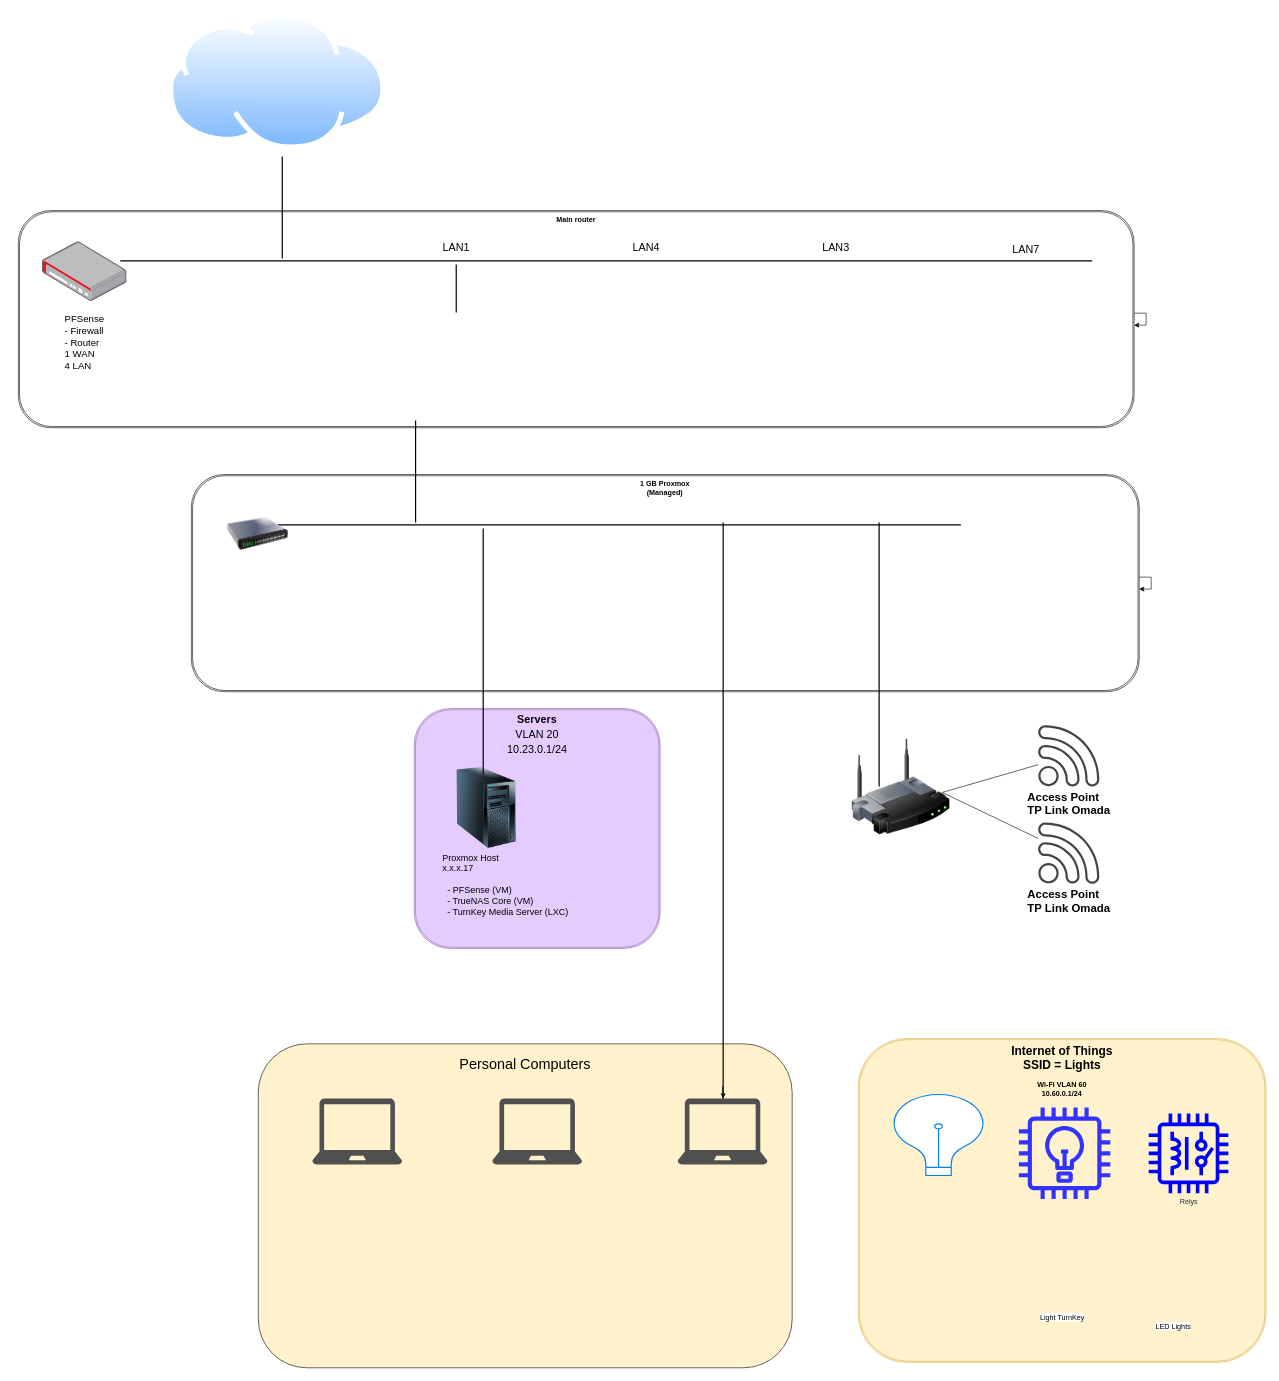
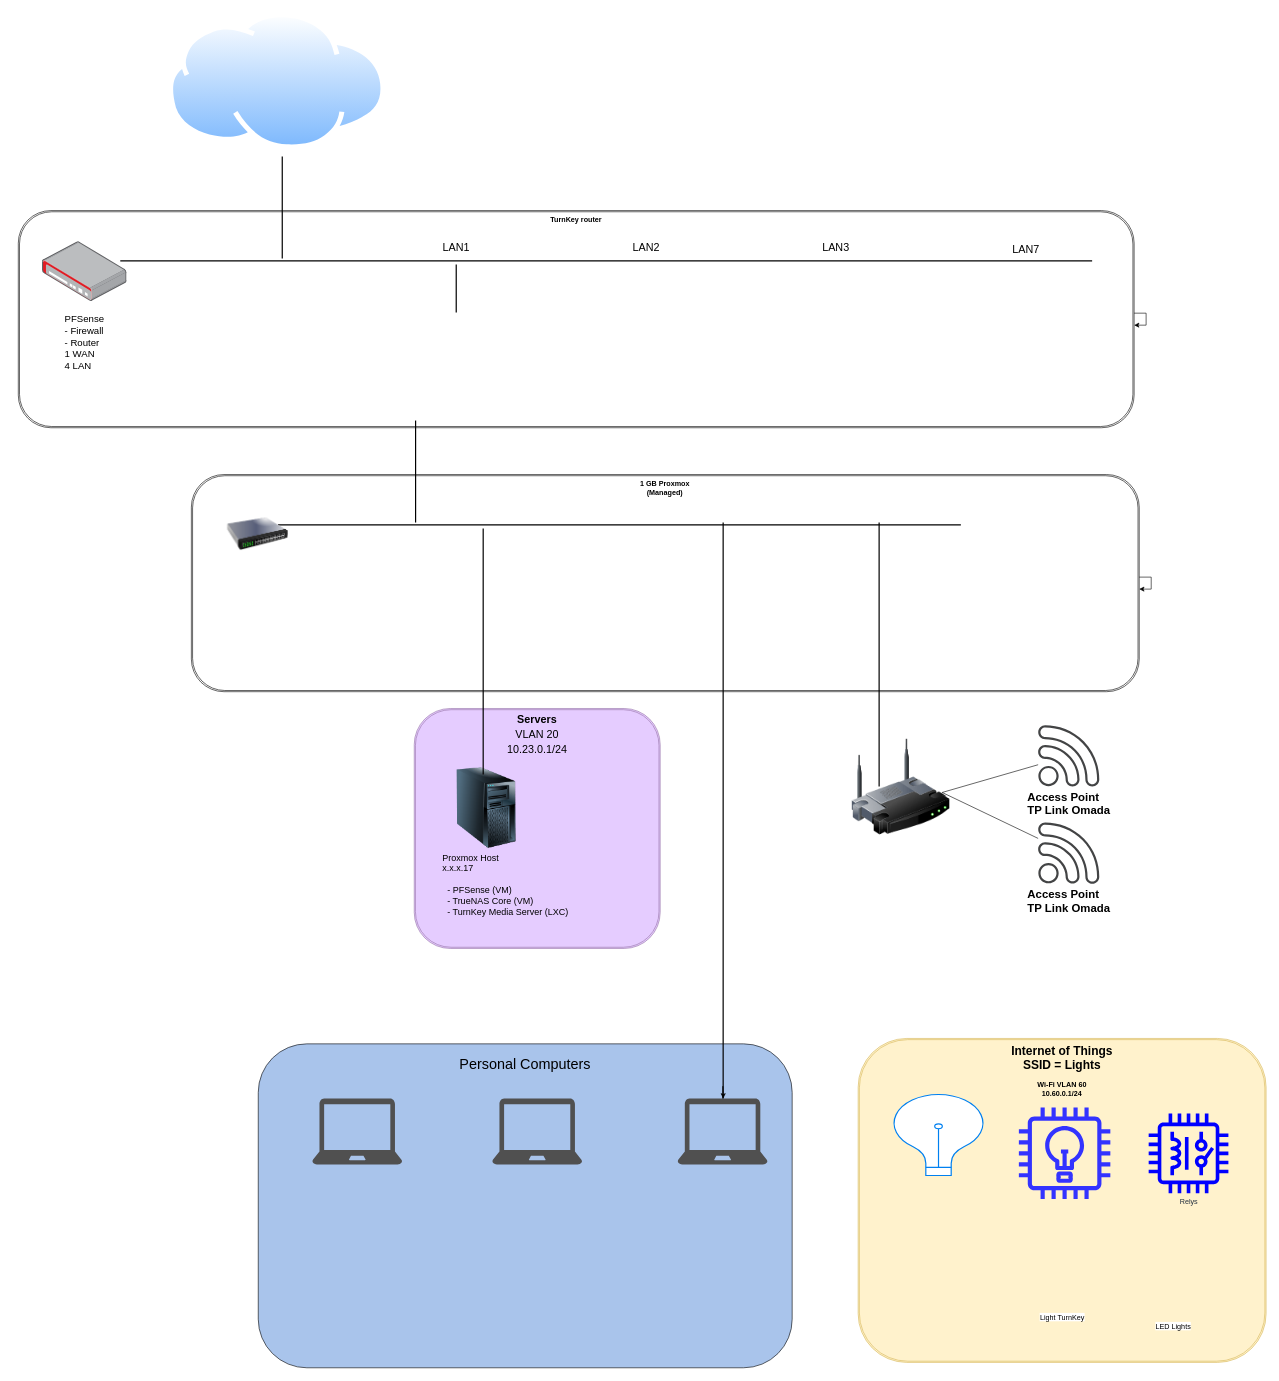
  <mxCell id="0" />
  <mxCell id="1" parent="0" />
  <mxCell id="2" value="" style="group" vertex="1" connectable="0" parent="1"><mxGeometry x="430" y="1739" width="890" height="540" as="geometry" /></mxCell>
- <mxCell id="3" value="&lt;br&gt;&lt;div&gt;&lt;font style=&quot;font-size: 24px;&quot;&gt;Personal Computers&lt;/font&gt;&lt;/div&gt;" style="rounded=1;whiteSpace=wrap;html=1;fillColor=#fff2cc;labelPosition=center;verticalLabelPosition=middle;align=center;verticalAlign=top;" vertex="1" parent="2"><mxGeometry width="890" height="540" as="geometry" /></mxCell>
+ <mxCell id="3" value="&lt;br&gt;&lt;div&gt;&lt;font style=&quot;font-size: 24px;&quot;&gt;Personal Computers&lt;/font&gt;&lt;/div&gt;" style="rounded=1;whiteSpace=wrap;html=1;fillColor=#A9C4EB;labelPosition=center;verticalLabelPosition=middle;align=center;verticalAlign=top;" vertex="1" parent="2"><mxGeometry width="890" height="540" as="geometry" /></mxCell>
  <mxCell id="4" value="" style="sketch=0;pointerEvents=1;shadow=0;dashed=0;html=1;strokeColor=none;fillColor=#505050;labelPosition=center;verticalLabelPosition=bottom;verticalAlign=top;outlineConnect=0;align=center;shape=mxgraph.office.devices.laptop;" vertex="1" parent="2"><mxGeometry x="90" y="91" width="150" height="110" as="geometry" /></mxCell>
  <mxCell id="5" value="" style="sketch=0;pointerEvents=1;shadow=0;dashed=0;html=1;strokeColor=none;fillColor=#505050;labelPosition=center;verticalLabelPosition=bottom;verticalAlign=top;outlineConnect=0;align=center;shape=mxgraph.office.devices.laptop;" vertex="1" parent="2"><mxGeometry x="390" y="91" width="150" height="110" as="geometry" /></mxCell>
  <mxCell id="6" value="" style="sketch=0;pointerEvents=1;shadow=0;dashed=0;html=1;strokeColor=none;fillColor=#505050;labelPosition=center;verticalLabelPosition=bottom;verticalAlign=top;outlineConnect=0;align=center;shape=mxgraph.office.devices.laptop;" vertex="1" parent="2"><mxGeometry x="699" y="91" width="150" height="110" as="geometry" /></mxCell>
  <mxCell id="7" value="" style="shape=image;html=1;verticalAlign=top;verticalLabelPosition=bottom;labelBackgroundColor=#ffffff;imageAspect=0;aspect=fixed;image=https://cdn3.iconfinder.com/data/icons/flatforlinux/128/9-Mac%20Mini%20CD.png" vertex="1" parent="2"><mxGeometry x="230" y="271" width="128" height="128" as="geometry" /></mxCell>
  <mxCell id="8" value="" style="shape=image;html=1;verticalAlign=top;verticalLabelPosition=bottom;labelBackgroundColor=#ffffff;imageAspect=0;aspect=fixed;image=https://cdn1.iconfinder.com/data/icons/fruit-136/64/Fruit_iconfree_Filled_Outline_raspberry-healthy-organic-food-fruit_icon-128.png" vertex="1" parent="2"><mxGeometry x="540" y="271" width="128" height="128" as="geometry" /></mxCell>
  <mxCell id="9" value="" style="group" parent="1" vertex="1" connectable="0"><mxGeometry x="690" y="1180" width="410" height="400" as="geometry" /></mxCell>
  <mxCell id="10" value="&lt;sup style=&quot;&quot;&gt;&lt;font style=&quot;font-size: 18px;&quot;&gt;&lt;b&gt;Servers&lt;/b&gt;&lt;br&gt;VLAN 20&lt;br&gt;10.23.0.1/24&lt;br&gt;&lt;/font&gt;&lt;/sup&gt;" style="shape=ext;double=1;rounded=1;whiteSpace=wrap;html=1;fillColor=#E5CCFF;strokeColor=#9673a6;verticalAlign=top;" parent="9" vertex="1"><mxGeometry width="410" height="400" as="geometry" /></mxCell>
  <mxCell id="11" value="" style="group" parent="9" vertex="1" connectable="0"><mxGeometry x="45" y="98" width="150" height="135.1" as="geometry" /></mxCell>
  <mxCell id="12" value="&lt;font style=&quot;font-size: 15px;&quot;&gt;&lt;font style=&quot;font-size: 15px;&quot;&gt;Proxmox Host&lt;br&gt;&lt;/font&gt;x.x.x.17&lt;br&gt;&lt;br&gt;&lt;/font&gt;&lt;div&gt;&lt;font style=&quot;font-size: 15px;&quot;&gt;&amp;nbsp; - PFSense (VM)&lt;br&gt;&lt;/font&gt;&lt;/div&gt;&lt;div&gt;&lt;font style=&quot;font-size: 15px;&quot;&gt;&amp;nbsp; - TrueNAS Core (VM)&lt;/font&gt;&lt;/div&gt;&lt;div&gt;&lt;font style=&quot;font-size: 15px;&quot;&gt;&amp;nbsp; - TurnKey Media Server (LXC)&lt;br&gt;&lt;/font&gt;&lt;/div&gt;" style="image;html=1;image=img/lib/clip_art/computers/Server_Tower_128x128.png;imageBackground=none;labelBackgroundColor=none;align=left;" parent="11" vertex="1"><mxGeometry width="150" height="135.1" as="geometry" /></mxCell>
  <mxCell id="13" value="" style="group" parent="11" vertex="1" connectable="0"><mxGeometry x="30" y="20" width="42.94" height="94.94" as="geometry" /></mxCell>
  <mxCell id="14" value="" style="shape=image;html=1;verticalAlign=top;verticalLabelPosition=bottom;labelBackgroundColor=#ffffff;imageAspect=0;aspect=fixed;image=https://cdn4.iconfinder.com/data/icons/computer-hardware/128/Harddrive_Vista.png" parent="13" vertex="1"><mxGeometry width="40" height="40" as="geometry" /></mxCell>
  <mxCell id="15" value="" style="shape=image;html=1;verticalAlign=top;verticalLabelPosition=bottom;labelBackgroundColor=#ffffff;imageAspect=0;aspect=fixed;image=https://cdn4.iconfinder.com/data/icons/computer-hardware/128/Harddrive_Vista.png" parent="13" vertex="1"><mxGeometry y="52" width="42.94" height="42.94" as="geometry" /></mxCell>
  <mxCell id="16" value="" style="shape=image;html=1;verticalAlign=top;verticalLabelPosition=bottom;labelBackgroundColor=#ffffff;imageAspect=0;aspect=fixed;image=https://cdn4.iconfinder.com/data/icons/computer-hardware/128/Harddrive_Vista.png" parent="13" vertex="1"><mxGeometry y="26.06" width="42.94" height="42.94" as="geometry" /></mxCell>
  <mxCell id="17" value="" style="aspect=fixed;perimeter=ellipsePerimeter;html=1;align=center;shadow=0;dashed=0;spacingTop=3;image;image=img/lib/active_directory/internet_cloud.svg;" parent="1" vertex="1"><mxGeometry x="280" y="20" width="362.71" height="228.5" as="geometry" /></mxCell>
  <mxCell id="18" value="L" style="group" parent="1" vertex="1" connectable="0"><mxGeometry x="20" y="350" width="1860" height="362" as="geometry" /></mxCell>
- <mxCell id="19" value="&lt;b&gt;Main router&lt;br&gt;&lt;/b&gt;" style="shape=ext;double=1;rounded=1;whiteSpace=wrap;html=1;verticalAlign=top;" parent="18" vertex="1"><mxGeometry x="10" width="1860" height="362" as="geometry" /></mxCell>
+ <mxCell id="19" value="&lt;b&gt;TurnKey router&lt;br&gt;&lt;/b&gt;" style="shape=ext;double=1;rounded=1;whiteSpace=wrap;html=1;verticalAlign=top;" parent="18" vertex="1"><mxGeometry x="10" width="1860" height="362" as="geometry" /></mxCell>
  <mxCell id="20" value="&lt;br&gt;&lt;div style=&quot;text-align: left; font-size: 16px;&quot;&gt;&lt;div style=&quot;text-align: left; font-size: 16px;&quot;&gt;&lt;font style=&quot;font-size: 16px;&quot;&gt;PFSense&lt;/font&gt;&lt;/div&gt;&lt;font style=&quot;font-size: 16px;&quot;&gt;&lt;/font&gt;&lt;/div&gt;&lt;div style=&quot;text-align: left; font-size: 16px;&quot;&gt;&lt;font style=&quot;font-size: 16px;&quot;&gt;- Firewall&lt;/font&gt;&lt;/div&gt;&lt;div style=&quot;text-align: left; font-size: 16px;&quot;&gt;&lt;font style=&quot;font-size: 16px;&quot;&gt;- Router&lt;/font&gt;&lt;/div&gt;&lt;div style=&quot;text-align: left; font-size: 16px;&quot;&gt;&lt;font style=&quot;font-size: 16px;&quot;&gt;1 WAN&lt;/font&gt;&lt;/div&gt;&lt;div style=&quot;text-align: left; font-size: 16px;&quot;&gt;&lt;font style=&quot;font-size: 16px;&quot;&gt;4 LAN&lt;br&gt;&lt;/font&gt;&lt;/div&gt;" style="points=[];aspect=fixed;html=1;align=center;shadow=0;dashed=0;image;image=img/lib/allied_telesis/security/Router_VPN.svg;" parent="18" vertex="1"><mxGeometry x="50" y="51.429" width="140.91" height="100" as="geometry" /></mxCell>
  <mxCell id="21" style="edgeStyle=orthogonalEdgeStyle;rounded=0;orthogonalLoop=1;jettySize=auto;html=1;" parent="18" source="19" target="19" edge="1"><mxGeometry relative="1" as="geometry" /></mxCell>
  <mxCell id="22" value="" style="line;strokeWidth=2;html=1;" parent="18" vertex="1"><mxGeometry x="180" y="77.286" width="1620" height="12.929" as="geometry" /></mxCell>
  <mxCell id="23" value="" style="line;strokeWidth=2;direction=south;html=1;" parent="18" vertex="1"><mxGeometry x="640" y="90" width="200" height="80" as="geometry" /></mxCell>
  <mxCell id="24" value="" style="line;strokeWidth=2;direction=south;html=1;" vertex="1" parent="18"><mxGeometry x="350" y="-90" width="200" height="170" as="geometry" /></mxCell>
  <mxCell id="25" value="&lt;font style=&quot;font-size: 18px;&quot;&gt;LAN1&lt;/font&gt;" style="text;html=1;strokeColor=none;fillColor=none;align=center;verticalAlign=middle;whiteSpace=wrap;rounded=0;" vertex="1" parent="18"><mxGeometry x="710" y="47.29" width="60" height="30" as="geometry" /></mxCell>
- <mxCell id="26" value="&lt;font style=&quot;font-size: 18px;&quot;&gt;LAN4&lt;/font&gt;" style="text;html=1;strokeColor=none;fillColor=none;align=center;verticalAlign=middle;whiteSpace=wrap;rounded=0;" vertex="1" parent="18"><mxGeometry x="1027" y="47.29" width="60" height="30" as="geometry" /></mxCell>
+ <mxCell id="26" value="&lt;font style=&quot;font-size: 18px;&quot;&gt;LAN2&lt;/font&gt;" style="text;html=1;strokeColor=none;fillColor=none;align=center;verticalAlign=middle;whiteSpace=wrap;rounded=0;" vertex="1" parent="18"><mxGeometry x="1027" y="47.29" width="60" height="30" as="geometry" /></mxCell>
  <mxCell id="27" value="&lt;font style=&quot;font-size: 18px;&quot;&gt;LAN3&lt;/font&gt;" style="text;html=1;strokeColor=none;fillColor=none;align=center;verticalAlign=middle;whiteSpace=wrap;rounded=0;" vertex="1" parent="18"><mxGeometry x="1343" y="47.29" width="60" height="30" as="geometry" /></mxCell>
  <mxCell id="28" value="&lt;font style=&quot;font-size: 18px;&quot;&gt;LAN7&lt;/font&gt;" style="text;html=1;strokeColor=none;fillColor=none;align=center;verticalAlign=middle;whiteSpace=wrap;rounded=0;" vertex="1" parent="18"><mxGeometry x="1660" y="51.43" width="60" height="30" as="geometry" /></mxCell>
  <mxCell id="29" value="" style="image;html=1;image=img/lib/clip_art/networking/Wireless_Router_128x128.png" vertex="1" parent="1"><mxGeometry x="1390" y="1231" width="222" height="160" as="geometry" /></mxCell>
  <mxCell id="30" value="" style="endArrow=none;html=1;rounded=0;" edge="1" parent="1" target="41"><mxGeometry width="50" height="50" relative="1" as="geometry"><mxPoint x="1570" y="1320" as="sourcePoint" /><mxPoint x="1050" y="1290" as="targetPoint" /></mxGeometry></mxCell>
  <mxCell id="31" value="&lt;div style=&quot;text-align: left;&quot;&gt;&lt;b style=&quot;background-color: initial; font-size: 19px;&quot;&gt;Access Point&lt;/b&gt;&lt;/div&gt;&lt;b style=&quot;font-size: 19px;&quot;&gt;&lt;div style=&quot;text-align: left;&quot;&gt;&lt;b style=&quot;background-color: initial;&quot;&gt;TP Link Omada&lt;/b&gt;&lt;/div&gt;&lt;/b&gt;" style="sketch=0;pointerEvents=1;shadow=0;dashed=0;html=1;strokeColor=none;fillColor=#434445;aspect=fixed;labelPosition=center;verticalLabelPosition=bottom;verticalAlign=top;align=center;outlineConnect=0;shape=mxgraph.vvd.wi_fi;" vertex="1" parent="1"><mxGeometry x="1730" y="1370" width="102" height="102" as="geometry" /></mxCell>
  <mxCell id="32" value="" style="endArrow=none;html=1;rounded=0;exitX=0.811;exitY=0.556;exitDx=0;exitDy=0;exitPerimeter=0;" edge="1" parent="1" source="29" target="31"><mxGeometry width="50" height="50" relative="1" as="geometry"><mxPoint x="1000" y="1340" as="sourcePoint" /><mxPoint x="1050" y="1290" as="targetPoint" /></mxGeometry></mxCell>
  <mxCell id="33" value="L" style="group" vertex="1" connectable="0" parent="1"><mxGeometry x="310" y="790" width="1800" height="1480" as="geometry" /></mxCell>
  <mxCell id="34" value="&lt;div&gt;&lt;b&gt;1 GB Proxmox&lt;/b&gt;&lt;/div&gt;&lt;div&gt;&lt;b&gt;(Managed)&lt;br&gt;&lt;/b&gt;&lt;/div&gt;" style="shape=ext;double=1;rounded=1;whiteSpace=wrap;html=1;verticalAlign=top;" vertex="1" parent="33"><mxGeometry x="8.495" width="1580" height="362" as="geometry" /></mxCell>
  <mxCell id="35" style="edgeStyle=orthogonalEdgeStyle;rounded=0;orthogonalLoop=1;jettySize=auto;html=1;" edge="1" parent="33" source="34" target="34"><mxGeometry relative="1" as="geometry" /></mxCell>
  <mxCell id="36" value="" style="line;strokeWidth=2;html=1;" vertex="1" parent="33"><mxGeometry x="152.903" y="77.29" width="1138.28" height="12.93" as="geometry" /></mxCell>
  <mxCell id="37" value="" style="line;strokeWidth=2;direction=south;html=1;" vertex="1" parent="33"><mxGeometry x="410" y="90" width="169.89" height="410" as="geometry" /></mxCell>
  <mxCell id="38" value="" style="line;strokeWidth=2;direction=south;html=1;" vertex="1" parent="33"><mxGeometry x="297.312" y="-90" width="169.892" height="170" as="geometry" /></mxCell>
  <mxCell id="39" value="" style="image;html=1;image=img/lib/clip_art/networking/Switch_128x128.png" vertex="1" parent="33"><mxGeometry x="67.957" y="40" width="101.935" height="118.57" as="geometry" /></mxCell>
  <mxCell id="40" value="" style="line;strokeWidth=2;direction=south;html=1;" vertex="1" parent="33"><mxGeometry x="1070" y="80" width="169.89" height="440" as="geometry" /></mxCell>
  <mxCell id="41" value="&lt;div style=&quot;text-align: left;&quot;&gt;&lt;b style=&quot;background-color: initial; font-size: 19px;&quot;&gt;Access Point&lt;/b&gt;&lt;/div&gt;&lt;b style=&quot;font-size: 19px;&quot;&gt;&lt;div style=&quot;text-align: left;&quot;&gt;&lt;b style=&quot;background-color: initial;&quot;&gt;TP Link Omada&lt;/b&gt;&lt;/div&gt;&lt;/b&gt;" style="sketch=0;pointerEvents=1;shadow=0;dashed=0;html=1;strokeColor=none;fillColor=#434445;aspect=fixed;labelPosition=center;verticalLabelPosition=bottom;verticalAlign=top;align=center;outlineConnect=0;shape=mxgraph.vvd.wi_fi;" parent="33" vertex="1"><mxGeometry x="1420" y="418" width="102" height="102" as="geometry" /></mxCell>
  <mxCell id="42" value="" style="group" parent="33" vertex="1" connectable="0"><mxGeometry x="1120" y="940" width="680" height="540" as="geometry" /></mxCell>
  <mxCell id="43" value="Relay" style="group" parent="42" vertex="1" connectable="0"><mxGeometry width="680" height="540" as="geometry" /></mxCell>
  <mxCell id="44" value="&lt;font style=&quot;font-size: 20px;&quot;&gt;&lt;b&gt;Internet of Things&lt;br&gt;&lt;/b&gt;&lt;/font&gt;&lt;div&gt;&lt;font style=&quot;font-size: 20px;&quot;&gt;&lt;b&gt;SSID = Lights&lt;/b&gt;&lt;/font&gt;&lt;/div&gt;&lt;br&gt;&lt;div&gt;&lt;b&gt;Wi-Fi VLAN 60&lt;/b&gt;&lt;/div&gt;&lt;div&gt;&lt;b&gt;10.60.0.1/24&lt;br&gt;&lt;/b&gt;&lt;/div&gt;" style="shape=ext;double=1;rounded=1;whiteSpace=wrap;html=1;verticalAlign=top;fillColor=#fff2cc;strokeColor=#d6b656;" parent="43" vertex="1"><mxGeometry width="680" height="540" as="geometry" /></mxCell>
  <mxCell id="45" value="" style="html=1;verticalLabelPosition=bottom;align=center;labelBackgroundColor=#ffffff;verticalAlign=top;strokeWidth=2;strokeColor=#0080F0;shadow=0;dashed=0;shape=mxgraph.ios7.icons.lightbulb;" parent="43" vertex="1"><mxGeometry x="53.576" y="93.462" width="160.727" height="135" as="geometry" /></mxCell>
  <mxCell id="46" value="" style="sketch=0;outlineConnect=0;fontColor=#232F3E;gradientColor=none;fillColor=#3333FF;strokeColor=none;dashed=0;verticalLabelPosition=bottom;verticalAlign=top;align=center;html=1;fontSize=12;fontStyle=0;aspect=fixed;pointerEvents=1;shape=mxgraph.aws4.lightbulb;" parent="43" vertex="1"><mxGeometry x="267.879" y="115.269" width="152.485" height="152.485" as="geometry" /></mxCell>
  <mxCell id="47" value="Relys" style="sketch=0;outlineConnect=0;fontColor=#232F3E;gradientColor=none;fillColor=#0000FF;strokeColor=none;dashed=0;verticalLabelPosition=bottom;verticalAlign=top;align=center;html=1;fontSize=12;fontStyle=0;aspect=fixed;pointerEvents=1;shape=mxgraph.aws4.iot_thing_relay;" parent="43" vertex="1"><mxGeometry x="484.242" y="125.135" width="132.909" height="132.909" as="geometry" /></mxCell>
  <mxCell id="48" value="Light TurnKey" style="shape=image;html=1;verticalAlign=top;verticalLabelPosition=bottom;labelBackgroundColor=#ffffff;imageAspect=0;aspect=fixed;image=https://cdn0.iconfinder.com/data/icons/pursuit/24/lightswitch.png" parent="43" vertex="1"><mxGeometry x="278.182" y="327.115" width="123.636" height="123.636" as="geometry" /></mxCell>
  <mxCell id="49" value="LED Lights" style="shape=image;html=1;verticalAlign=top;verticalLabelPosition=bottom;labelBackgroundColor=#ffffff;imageAspect=0;aspect=fixed;image=https://cdn3.iconfinder.com/data/icons/energy-and-power-glyph-24-px/24/Lamp_electric_light_led_bulb_light_bulb_luminaire-128.png" parent="43" vertex="1"><mxGeometry x="463.636" y="342.692" width="123.636" height="123.636" as="geometry" /></mxCell>
  <mxCell id="50" value="" style="shape=image;html=1;verticalAlign=top;verticalLabelPosition=bottom;labelBackgroundColor=#ffffff;imageAspect=0;aspect=fixed;image=https://cdn2.iconfinder.com/data/icons/new-year-s-hand-drawn-basic/64/stage-128.png" parent="42" vertex="1"><mxGeometry x="450" y="10" width="128" height="128" as="geometry" /></mxCell>
  <mxCell id="51" value="" style="line;strokeWidth=2;direction=south;html=1;" vertex="1" parent="33"><mxGeometry x="810" y="80" width="169.89" height="960" as="geometry" /></mxCell>
  <mxCell id="52" value="" style="edgeStyle=orthogonalEdgeStyle;rounded=0;orthogonalLoop=1;jettySize=auto;html=1;" edge="1" parent="1" source="6" target="51"><mxGeometry relative="1" as="geometry" /></mxCell>
